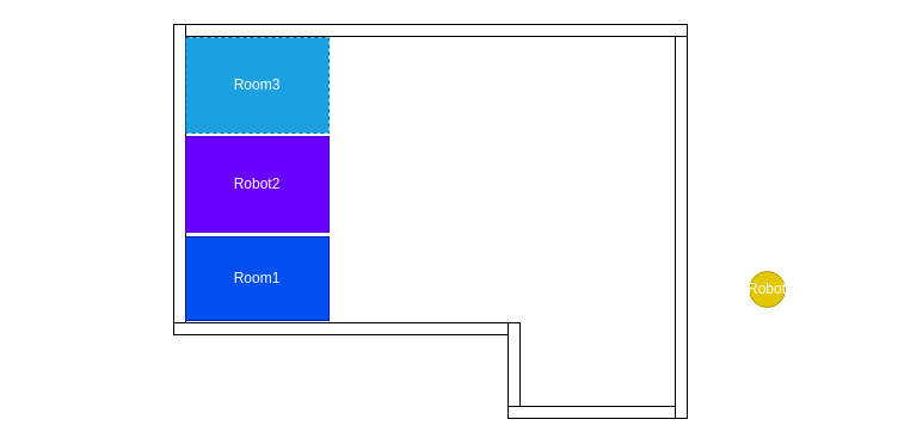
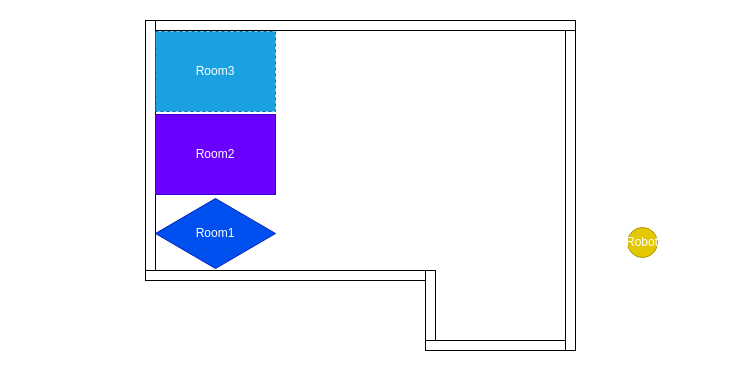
  <mxCell id="0" />
  <mxCell id="1" parent="0" />
  <mxCell id="2" value="" style="rounded=0;whiteSpace=wrap;html=1;" parent="1" vertex="1"><mxGeometry x="145" y="20" width="430" height="10" as="geometry" /></mxCell>
  <mxCell id="3" value="" style="rounded=0;whiteSpace=wrap;html=1;rotation=90;" parent="1" vertex="1"><mxGeometry x="20" y="145" width="260" height="10" as="geometry" /></mxCell>
  <mxCell id="4" value="" style="rounded=0;whiteSpace=wrap;html=1;" parent="1" vertex="1"><mxGeometry x="145" y="270" width="290" height="10" as="geometry" /></mxCell>
- <mxCell id="5" value="Room1" style="rounded=0;whiteSpace=wrap;html=1;fillColor=#0050ef;strokeColor=#001DBC;fontColor=#ffffff;" parent="1" vertex="1"><mxGeometry x="155" y="198" width="120" height="70" as="geometry" /></mxCell>
- <mxCell id="6" value="Robot2" style="rounded=0;whiteSpace=wrap;html=1;fillColor=#6a00ff;strokeColor=#3700CC;fontColor=#ffffff;" parent="1" vertex="1"><mxGeometry x="155" y="114" width="120" height="80" as="geometry" /></mxCell>
+ <mxCell id="5" value="Room1" style="rhombus;whiteSpace=wrap;html=1;fillColor=#0050ef;strokeColor=#001DBC;fontColor=#ffffff;" parent="1" vertex="1"><mxGeometry x="155" y="198" width="120" height="70" as="geometry" /></mxCell>
+ <mxCell id="6" value="Room2" style="rounded=0;whiteSpace=wrap;html=1;fillColor=#6a00ff;strokeColor=#3700CC;fontColor=#ffffff;" parent="1" vertex="1"><mxGeometry x="155" y="114" width="120" height="80" as="geometry" /></mxCell>
  <mxCell id="7" value="Room3" style="rounded=0;whiteSpace=wrap;html=1;fillColor=#1ba1e2;strokeColor=#006EAF;fontColor=#ffffff;dashed=1;" parent="1" vertex="1"><mxGeometry x="155" y="31" width="120" height="80" as="geometry" /></mxCell>
  <mxCell id="8" value="" style="rounded=0;whiteSpace=wrap;html=1;rotation=90;" parent="1" vertex="1"><mxGeometry x="410" y="185" width="320" height="10" as="geometry" /></mxCell>
  <mxCell id="9" value="" style="rounded=0;whiteSpace=wrap;html=1;rotation=90;" parent="1" vertex="1"><mxGeometry x="390" y="305" width="80" height="10" as="geometry" /></mxCell>
  <mxCell id="10" value="" style="rounded=0;whiteSpace=wrap;html=1;rotation=0;" parent="1" vertex="1"><mxGeometry x="425" y="340" width="140" height="10" as="geometry" /></mxCell>
  <mxCell id="11" value="Robot" style="ellipse;whiteSpace=wrap;html=1;aspect=fixed;fillColor=#e3c800;strokeColor=#B09500;fontColor=#ffffff;" parent="1" vertex="1"><mxGeometry x="627" y="227" width="30" height="30" as="geometry" /></mxCell>
